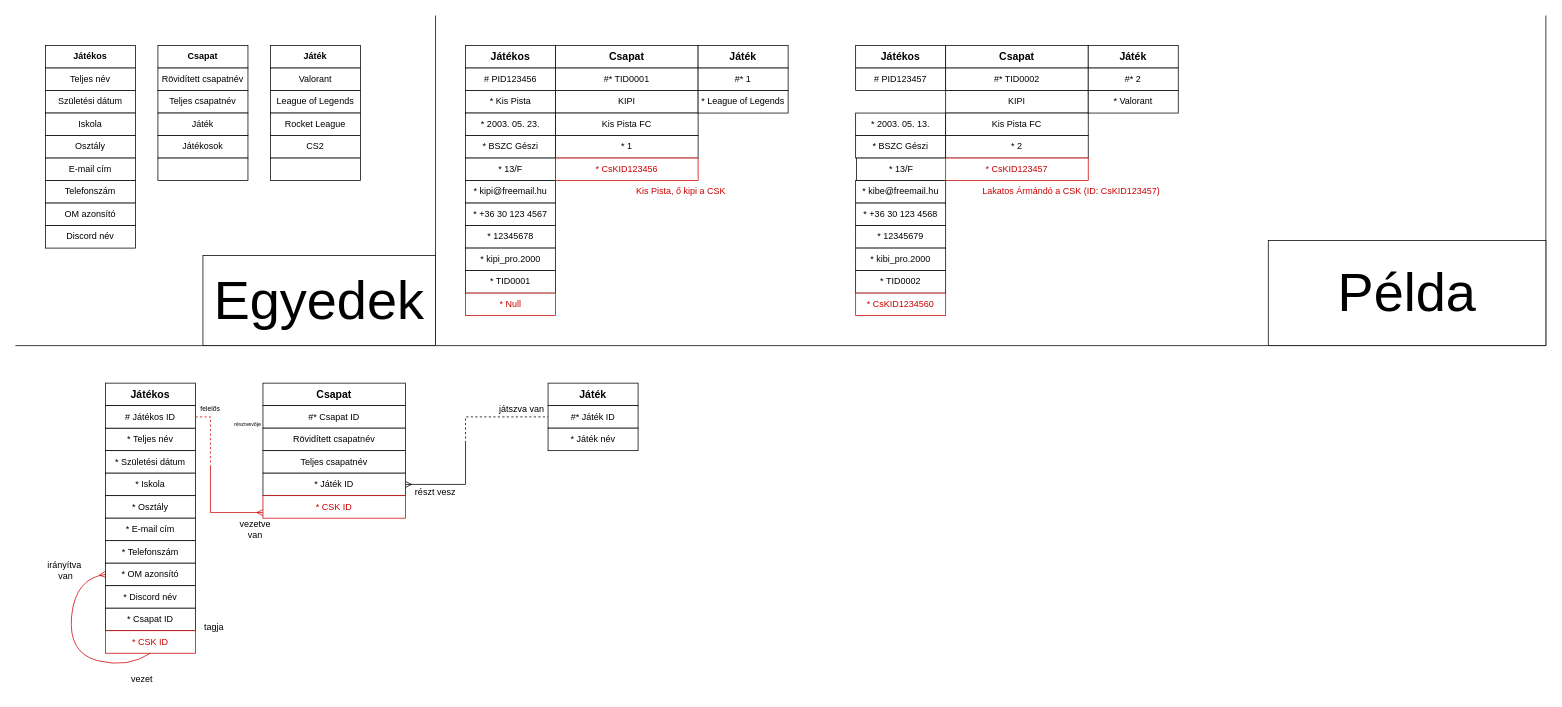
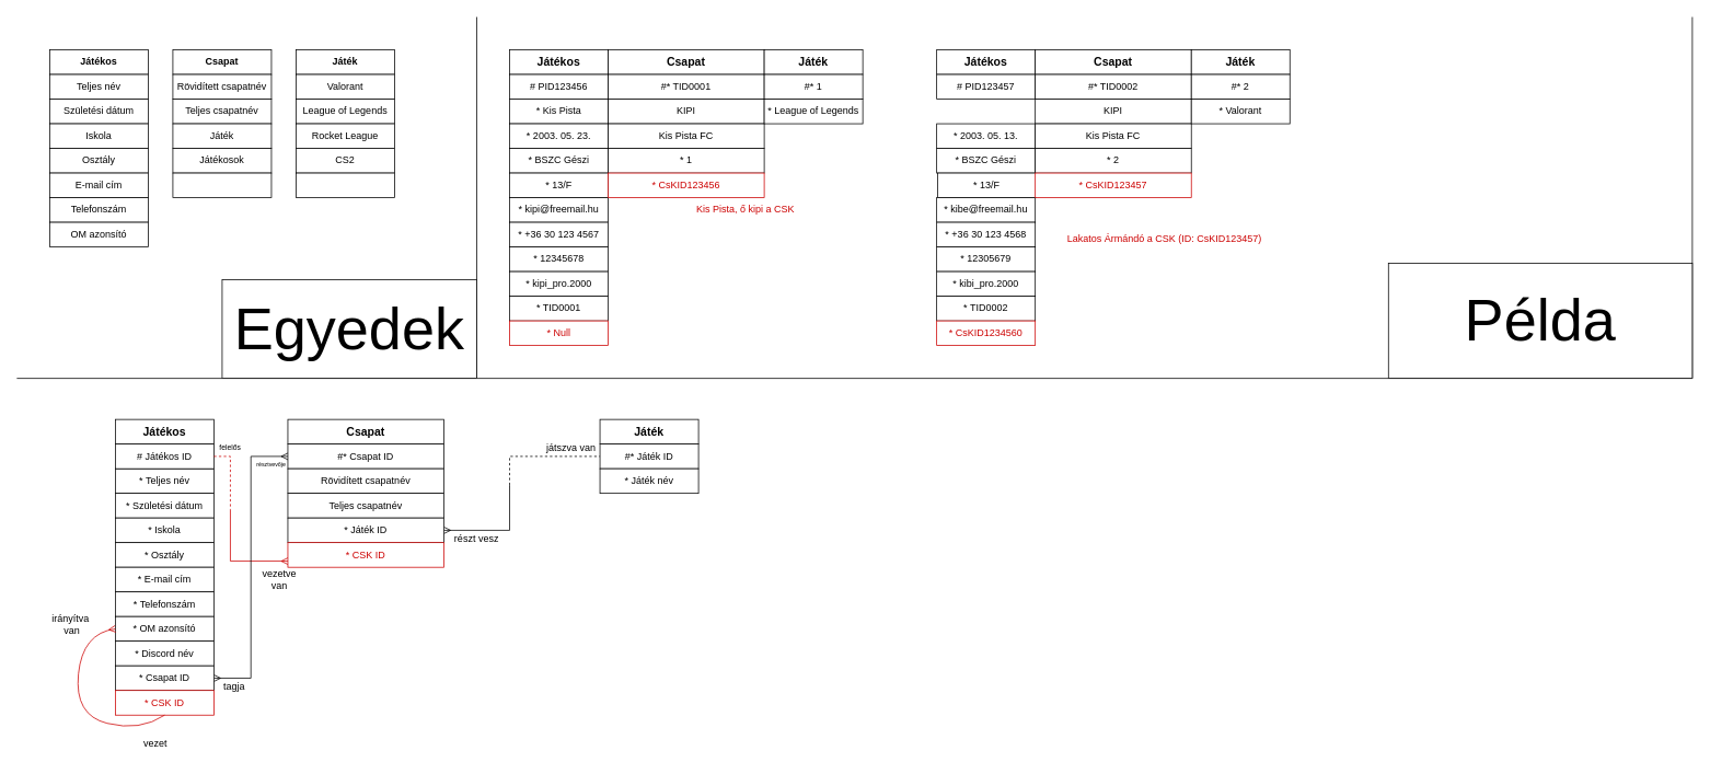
  <mxCell id="0" />
  <mxCell id="1" parent="0" />
  <mxCell id="2" value="&lt;b&gt;Játékos&lt;/b&gt;" style="rounded=0;whiteSpace=wrap;html=1;" vertex="1" parent="1"><mxGeometry x="60" y="60" width="120" height="30" as="geometry" /></mxCell>
  <mxCell id="3" value="&lt;b&gt;Csapat&lt;/b&gt;" style="rounded=0;whiteSpace=wrap;html=1;" vertex="1" parent="1"><mxGeometry x="210" y="60" width="120" height="30" as="geometry" /></mxCell>
  <mxCell id="4" value="Teljes név" style="rounded=0;whiteSpace=wrap;html=1;" vertex="1" parent="1"><mxGeometry x="60" y="90" width="120" height="30" as="geometry" /></mxCell>
  <mxCell id="5" value="&lt;b&gt;Játék&lt;/b&gt;" style="rounded=0;whiteSpace=wrap;html=1;" vertex="1" parent="1"><mxGeometry x="360" y="60" width="120" height="30" as="geometry" /></mxCell>
  <mxCell id="6" value="Születési dátum" style="rounded=0;whiteSpace=wrap;html=1;" vertex="1" parent="1"><mxGeometry x="60" y="120" width="120" height="30" as="geometry" /></mxCell>
  <mxCell id="7" value="Iskola" style="rounded=0;whiteSpace=wrap;html=1;" vertex="1" parent="1"><mxGeometry x="60" y="150" width="120" height="30" as="geometry" /></mxCell>
  <mxCell id="8" value="Osztály" style="rounded=0;whiteSpace=wrap;html=1;" vertex="1" parent="1"><mxGeometry x="60" y="180" width="120" height="30" as="geometry" /></mxCell>
  <mxCell id="9" value="E-mail cím" style="rounded=0;whiteSpace=wrap;html=1;" vertex="1" parent="1"><mxGeometry x="60" y="210" width="120" height="30" as="geometry" /></mxCell>
  <mxCell id="10" value="Telefonszám" style="rounded=0;whiteSpace=wrap;html=1;" vertex="1" parent="1"><mxGeometry x="60" y="240" width="120" height="30" as="geometry" /></mxCell>
  <mxCell id="11" value="OM azonsító" style="rounded=0;whiteSpace=wrap;html=1;" vertex="1" parent="1"><mxGeometry x="60" y="270" width="120" height="30" as="geometry" /></mxCell>
  <mxCell id="12" value="Rövidített csapatnév" style="rounded=0;whiteSpace=wrap;html=1;" vertex="1" parent="1"><mxGeometry x="210" y="90" width="120" height="30" as="geometry" /></mxCell>
  <mxCell id="13" value="Teljes csapatnév" style="rounded=0;whiteSpace=wrap;html=1;" vertex="1" parent="1"><mxGeometry x="210" y="120" width="120" height="30" as="geometry" /></mxCell>
  <mxCell id="14" value="Játék" style="rounded=0;whiteSpace=wrap;html=1;" vertex="1" parent="1"><mxGeometry x="210" y="150" width="120" height="30" as="geometry" /></mxCell>
  <mxCell id="15" value="Játékosok" style="rounded=0;whiteSpace=wrap;html=1;" vertex="1" parent="1"><mxGeometry x="210" y="180" width="120" height="30" as="geometry" /></mxCell>
  <mxCell id="16" value="" style="rounded=0;whiteSpace=wrap;html=1;" vertex="1" parent="1"><mxGeometry x="210" y="210" width="120" height="30" as="geometry" /></mxCell>
  <mxCell id="17" value="CS2" style="rounded=0;whiteSpace=wrap;html=1;" vertex="1" parent="1"><mxGeometry x="360" y="180" width="120" height="30" as="geometry" /></mxCell>
  <mxCell id="18" value="Valorant" style="rounded=0;whiteSpace=wrap;html=1;" vertex="1" parent="1"><mxGeometry x="360" y="90" width="120" height="30" as="geometry" /></mxCell>
  <mxCell id="19" value="League of Legends" style="rounded=0;whiteSpace=wrap;html=1;" vertex="1" parent="1"><mxGeometry x="360" y="120" width="120" height="30" as="geometry" /></mxCell>
  <mxCell id="20" value="Rocket League" style="rounded=0;whiteSpace=wrap;html=1;" vertex="1" parent="1"><mxGeometry x="360" y="150" width="120" height="30" as="geometry" /></mxCell>
  <mxCell id="21" value="" style="rounded=0;whiteSpace=wrap;html=1;" vertex="1" parent="1"><mxGeometry x="360" y="210" width="120" height="30" as="geometry" /></mxCell>
- <mxCell id="22" value="Discord név" style="rounded=0;whiteSpace=wrap;html=1;" vertex="1" parent="1"><mxGeometry x="60" y="300" width="120" height="30" as="geometry" /></mxCell>
  <mxCell id="23" value="" style="endArrow=none;html=1;rounded=0;" edge="1" parent="1"><mxGeometry width="50" height="50" relative="1" as="geometry"><mxPoint y="460" as="sourcePoint" x="20" /><mxPoint x="2060" y="460" as="targetPoint" /></mxGeometry></mxCell>
  <mxCell id="24" value="&lt;b style=&quot;font-size: 14px;&quot;&gt;Játékos&lt;/b&gt;" style="rounded=0;whiteSpace=wrap;html=1;fontSize=14;" vertex="1" parent="1"><mxGeometry x="140" y="510" width="120" height="30" as="geometry" /></mxCell>
  <mxCell id="25" value="" style="endArrow=none;html=1;rounded=0;" edge="1" parent="1"><mxGeometry width="50" height="50" relative="1" as="geometry"><mxPoint x="2060" as="sourcePoint" y="20" /><mxPoint x="2060" y="460" as="targetPoint" /></mxGeometry></mxCell>
  <mxCell id="26" value="&lt;b style=&quot;font-size: 14px;&quot;&gt;Csapat&lt;/b&gt;" style="rounded=0;whiteSpace=wrap;html=1;fontSize=14;" vertex="1" parent="1"><mxGeometry x="350" y="510" width="190" height="30" as="geometry" /></mxCell>
  <mxCell id="27" value="#* Csapat ID" style="rounded=0;whiteSpace=wrap;html=1;" vertex="1" parent="1"><mxGeometry x="350" y="540" width="190" height="30" as="geometry" /></mxCell>
  <mxCell id="28" value="* Teljes név" style="rounded=0;whiteSpace=wrap;html=1;" vertex="1" parent="1"><mxGeometry x="140" y="570" width="120" height="30" as="geometry" /></mxCell>
  <mxCell id="29" value="&lt;b style=&quot;font-size: 14px;&quot;&gt;Játék&lt;/b&gt;" style="rounded=0;whiteSpace=wrap;html=1;fontSize=14;" vertex="1" parent="1"><mxGeometry x="730" y="510" width="120" height="30" as="geometry" /></mxCell>
  <mxCell id="30" value="* Születési dátum" style="rounded=0;whiteSpace=wrap;html=1;" vertex="1" parent="1"><mxGeometry x="140" y="600" width="120" height="30" as="geometry" /></mxCell>
  <mxCell id="31" value="* Iskola" style="rounded=0;whiteSpace=wrap;html=1;" vertex="1" parent="1"><mxGeometry x="140" y="630" width="120" height="30" as="geometry" /></mxCell>
  <mxCell id="32" value="* Osztály" style="rounded=0;whiteSpace=wrap;html=1;" vertex="1" parent="1"><mxGeometry x="140" y="660" width="120" height="30" as="geometry" /></mxCell>
  <mxCell id="33" value="* E-mail cím" style="rounded=0;whiteSpace=wrap;html=1;" vertex="1" parent="1"><mxGeometry x="140" y="690" width="120" height="30" as="geometry" /></mxCell>
  <mxCell id="34" value="* Telefonszám" style="rounded=0;whiteSpace=wrap;html=1;" vertex="1" parent="1"><mxGeometry x="140" y="720" width="120" height="30" as="geometry" /></mxCell>
  <mxCell id="35" value="* OM azonsító" style="rounded=0;whiteSpace=wrap;html=1;" vertex="1" parent="1"><mxGeometry x="140" y="750" width="120" height="30" as="geometry" /></mxCell>
  <mxCell id="36" value="Rövidített csapatnév" style="rounded=0;whiteSpace=wrap;html=1;" vertex="1" parent="1"><mxGeometry x="350" y="570" width="190" height="30" as="geometry" /></mxCell>
  <mxCell id="37" value="Teljes csapatnév" style="rounded=0;whiteSpace=wrap;html=1;" vertex="1" parent="1"><mxGeometry x="350" y="600" width="190" height="30" as="geometry" /></mxCell>
  <mxCell id="38" style="edgeStyle=orthogonalEdgeStyle;rounded=0;orthogonalLoop=1;jettySize=auto;html=1;endArrow=none;endFill=0;strokeColor=default;startArrow=ERmany;startFill=0;exitX=1;exitY=0.5;exitDx=0;exitDy=0;" edge="1" parent="1" source="39"><mxGeometry relative="1" as="geometry"><mxPoint x="550" y="645" as="sourcePoint" /><Array as="points"><mxPoint x="620" y="645" /></Array><mxPoint x="620" y="590" as="targetPoint" /></mxGeometry></mxCell>
  <mxCell id="39" value="* Játék ID" style="rounded=0;whiteSpace=wrap;html=1;" vertex="1" parent="1"><mxGeometry x="350" y="630" width="190" height="30" as="geometry" /></mxCell>
  <mxCell id="40" value="* Discord név" style="rounded=0;whiteSpace=wrap;html=1;" vertex="1" parent="1"><mxGeometry x="140" y="780" width="120" height="30" as="geometry" /></mxCell>
  <mxCell id="41" style="edgeStyle=orthogonalEdgeStyle;rounded=0;orthogonalLoop=1;jettySize=auto;html=1;entryX=0;entryY=0.75;entryDx=0;entryDy=0;endArrow=ERmany;endFill=0;strokeColor=#CC0000;" edge="1" parent="1" target="89"><mxGeometry relative="1" as="geometry"><Array as="points"><mxPoint x="280" y="683" /></Array><mxPoint x="280" y="620" as="sourcePoint" /></mxGeometry></mxCell>
  <mxCell id="42" value="# Játékos ID" style="rounded=0;whiteSpace=wrap;html=1;" vertex="1" parent="1"><mxGeometry x="140" y="540" width="120" height="30" as="geometry" /></mxCell>
  <mxCell id="43" value="#* Játék ID" style="rounded=0;whiteSpace=wrap;html=1;" vertex="1" parent="1"><mxGeometry x="730" y="540" width="120" height="30" as="geometry" /></mxCell>
  <mxCell id="44" value="" style="endArrow=none;dashed=1;html=1;rounded=0;entryX=0;entryY=0.5;entryDx=0;entryDy=0;endFill=0;" edge="1" parent="1" target="43"><mxGeometry width="50" height="50" relative="1" as="geometry"><mxPoint x="620" y="590" as="sourcePoint" /><mxPoint x="470" y="620" as="targetPoint" /><Array as="points"><mxPoint x="620" y="555" /></Array></mxGeometry></mxCell>
  <mxCell id="45" value="* Játék név" style="rounded=0;whiteSpace=wrap;html=1;" vertex="1" parent="1"><mxGeometry x="730" y="570" width="120" height="30" as="geometry" /></mxCell>
+ <mxCell id="46" style="edgeStyle=orthogonalEdgeStyle;rounded=0;orthogonalLoop=1;jettySize=auto;html=1;entryX=0;entryY=0.5;entryDx=0;entryDy=0;startArrow=ERmany;startFill=0;endArrow=ERmany;endFill=0;" edge="1" parent="1" source="47" target="27"><mxGeometry relative="1" as="geometry" /></mxCell>
  <mxCell id="47" value="* Csapat ID" style="rounded=0;whiteSpace=wrap;html=1;" vertex="1" parent="1"><mxGeometry x="140" y="810" width="120" height="30" as="geometry" /></mxCell>
  <mxCell id="48" value="&lt;b style=&quot;font-size: 14px;&quot;&gt;Játékos&lt;/b&gt;" style="rounded=0;whiteSpace=wrap;html=1;fontSize=14;" vertex="1" parent="1"><mxGeometry x="620" y="60" width="120" height="30" as="geometry" /></mxCell>
  <mxCell id="49" value="* Kis Pista" style="rounded=0;whiteSpace=wrap;html=1;" vertex="1" parent="1"><mxGeometry x="620" y="120" width="120" height="30" as="geometry" /></mxCell>
  <mxCell id="50" value="* 2003. 05. 23." style="rounded=0;whiteSpace=wrap;html=1;" vertex="1" parent="1"><mxGeometry x="620" y="150" width="120" height="30" as="geometry" /></mxCell>
  <mxCell id="51" value="* BSZC Gészi" style="rounded=0;whiteSpace=wrap;html=1;" vertex="1" parent="1"><mxGeometry x="620" y="180" width="120" height="30" as="geometry" /></mxCell>
  <mxCell id="52" value="* 13/F" style="rounded=0;whiteSpace=wrap;html=1;" vertex="1" parent="1"><mxGeometry x="620" y="210" width="120" height="30" as="geometry" /></mxCell>
  <mxCell id="53" value="* kipi@freemail.hu" style="rounded=0;whiteSpace=wrap;html=1;" vertex="1" parent="1"><mxGeometry x="620" y="240" width="120" height="30" as="geometry" /></mxCell>
  <mxCell id="54" value="* +36 30 123 4567" style="rounded=0;whiteSpace=wrap;html=1;" vertex="1" parent="1"><mxGeometry x="620" y="270" width="120" height="30" as="geometry" /></mxCell>
  <mxCell id="55" value="* 12345678" style="rounded=0;whiteSpace=wrap;html=1;" vertex="1" parent="1"><mxGeometry x="620" y="300" width="120" height="30" as="geometry" /></mxCell>
  <mxCell id="56" value="* kipi_pro.2000" style="rounded=0;whiteSpace=wrap;html=1;" vertex="1" parent="1"><mxGeometry x="620" y="330" width="120" height="30" as="geometry" /></mxCell>
  <mxCell id="57" value="# PID123456" style="rounded=0;whiteSpace=wrap;html=1;" vertex="1" parent="1"><mxGeometry x="620" y="90" width="120" height="30" as="geometry" /></mxCell>
  <mxCell id="58" value="* TID0001" style="rounded=0;whiteSpace=wrap;html=1;" vertex="1" parent="1"><mxGeometry x="620" y="360" width="120" height="30" as="geometry" /></mxCell>
  <mxCell id="59" value="&lt;b style=&quot;font-size: 14px;&quot;&gt;Csapat&lt;/b&gt;" style="rounded=0;whiteSpace=wrap;html=1;fontSize=14;" vertex="1" parent="1"><mxGeometry x="740" y="60" width="190" height="30" as="geometry" /></mxCell>
  <mxCell id="60" value="#* TID0001" style="rounded=0;whiteSpace=wrap;html=1;" vertex="1" parent="1"><mxGeometry x="740" y="90" width="190" height="30" as="geometry" /></mxCell>
  <mxCell id="61" value="KIPI" style="rounded=0;whiteSpace=wrap;html=1;" vertex="1" parent="1"><mxGeometry x="740" y="120" width="190" height="30" as="geometry" /></mxCell>
  <mxCell id="62" value="Kis Pista FC" style="rounded=0;whiteSpace=wrap;html=1;" vertex="1" parent="1"><mxGeometry x="740" y="150" width="190" height="30" as="geometry" /></mxCell>
  <mxCell id="63" value="* 1" style="rounded=0;whiteSpace=wrap;html=1;" vertex="1" parent="1"><mxGeometry x="740" y="180" width="190" height="30" as="geometry" /></mxCell>
  <mxCell id="64" value="&lt;b style=&quot;font-size: 14px;&quot;&gt;Játék&lt;/b&gt;" style="rounded=0;whiteSpace=wrap;html=1;fontSize=14;" vertex="1" parent="1"><mxGeometry x="930" y="60" width="120" height="30" as="geometry" /></mxCell>
  <mxCell id="65" value="#* 1" style="rounded=0;whiteSpace=wrap;html=1;" vertex="1" parent="1"><mxGeometry x="930" y="90" width="120" height="30" as="geometry" /></mxCell>
  <mxCell id="66" value="* League of Legends" style="rounded=0;whiteSpace=wrap;html=1;" vertex="1" parent="1"><mxGeometry x="930" y="120" width="120" height="30" as="geometry" /></mxCell>
  <mxCell id="67" value="&lt;b style=&quot;font-size: 14px;&quot;&gt;Játékos&lt;/b&gt;" style="rounded=0;whiteSpace=wrap;html=1;fontSize=14;" vertex="1" parent="1"><mxGeometry x="1140" y="60" width="120" height="30" as="geometry" /></mxCell>
  <mxCell id="68" value="* 2003. 05. 13." style="rounded=0;whiteSpace=wrap;html=1;" vertex="1" parent="1"><mxGeometry x="1140" y="150" width="120" height="30" as="geometry" /></mxCell>
  <mxCell id="69" value="* BSZC Gészi" style="rounded=0;whiteSpace=wrap;html=1;" vertex="1" parent="1"><mxGeometry x="1140" y="180" width="120" height="30" as="geometry" /></mxCell>
  <mxCell id="70" value="* 13/F" style="rounded=0;whiteSpace=wrap;html=1;" vertex="1" parent="1"><mxGeometry x="1141" y="210" width="120" height="30" as="geometry" /></mxCell>
  <mxCell id="71" value="* kibe@freemail.hu" style="rounded=0;whiteSpace=wrap;html=1;" vertex="1" parent="1"><mxGeometry x="1140" y="240" width="120" height="30" as="geometry" /></mxCell>
  <mxCell id="72" value="* +36 30 123 4568" style="rounded=0;whiteSpace=wrap;html=1;" vertex="1" parent="1"><mxGeometry x="1140" y="270" width="120" height="30" as="geometry" /></mxCell>
- <mxCell id="73" value="* 12345679" style="rounded=0;whiteSpace=wrap;html=1;" vertex="1" parent="1"><mxGeometry x="1140" y="300" width="120" height="30" as="geometry" /></mxCell>
+ <mxCell id="73" value="* 12305679" style="rounded=0;whiteSpace=wrap;html=1;" vertex="1" parent="1"><mxGeometry x="1140" y="300" width="120" height="30" as="geometry" /></mxCell>
  <mxCell id="74" value="* kibi_pro.2000" style="rounded=0;whiteSpace=wrap;html=1;" vertex="1" parent="1"><mxGeometry x="1140" y="330" width="120" height="30" as="geometry" /></mxCell>
  <mxCell id="75" value="# PID123457" style="rounded=0;whiteSpace=wrap;html=1;" vertex="1" parent="1"><mxGeometry x="1140" y="90" width="120" height="30" as="geometry" /></mxCell>
  <mxCell id="76" value="* TID0002" style="rounded=0;whiteSpace=wrap;html=1;" vertex="1" parent="1"><mxGeometry x="1140" y="360" width="120" height="30" as="geometry" /></mxCell>
  <mxCell id="77" value="&lt;b style=&quot;font-size: 14px;&quot;&gt;Csapat&lt;/b&gt;" style="rounded=0;whiteSpace=wrap;html=1;fontSize=14;" vertex="1" parent="1"><mxGeometry x="1260" y="60" width="190" height="30" as="geometry" /></mxCell>
  <mxCell id="78" value="#* TID0002" style="rounded=0;whiteSpace=wrap;html=1;" vertex="1" parent="1"><mxGeometry x="1260" y="90" width="190" height="30" as="geometry" /></mxCell>
  <mxCell id="79" value="KIPI" style="rounded=0;whiteSpace=wrap;html=1;" vertex="1" parent="1"><mxGeometry x="1260" y="120" width="190" height="30" as="geometry" /></mxCell>
  <mxCell id="80" value="Kis Pista FC" style="rounded=0;whiteSpace=wrap;html=1;" vertex="1" parent="1"><mxGeometry x="1260" y="150" width="190" height="30" as="geometry" /></mxCell>
  <mxCell id="81" value="* 2" style="rounded=0;whiteSpace=wrap;html=1;" vertex="1" parent="1"><mxGeometry x="1260" y="180" width="190" height="30" as="geometry" /></mxCell>
  <mxCell id="82" value="&lt;b style=&quot;font-size: 14px;&quot;&gt;Játék&lt;/b&gt;" style="rounded=0;whiteSpace=wrap;html=1;fontSize=14;" vertex="1" parent="1"><mxGeometry x="1450" y="60" width="120" height="30" as="geometry" /></mxCell>
  <mxCell id="83" value="#* 2" style="rounded=0;whiteSpace=wrap;html=1;" vertex="1" parent="1"><mxGeometry x="1450" y="90" width="120" height="30" as="geometry" /></mxCell>
  <mxCell id="84" value="* Valorant" style="rounded=0;whiteSpace=wrap;html=1;" vertex="1" parent="1"><mxGeometry x="1450" y="120" width="120" height="30" as="geometry" /></mxCell>
  <mxCell id="85" value="" style="endArrow=none;html=1;rounded=0;" edge="1" parent="1"><mxGeometry width="50" height="50" relative="1" as="geometry"><mxPoint x="580" as="sourcePoint" y="20" /><mxPoint x="580" y="460" as="targetPoint" /></mxGeometry></mxCell>
  <mxCell id="86" value="&lt;font style=&quot;font-size: 72px;&quot;&gt;Példa&lt;/font&gt;" style="rounded=0;whiteSpace=wrap;html=1;" vertex="1" parent="1"><mxGeometry x="1690" y="320" width="370" height="140" as="geometry" /></mxCell>
  <mxCell id="87" value="&lt;font style=&quot;font-size: 72px;&quot;&gt;Egyedek&lt;/font&gt;" style="rounded=0;whiteSpace=wrap;html=1;" vertex="1" parent="1"><mxGeometry x="270" y="340" width="310" height="120" as="geometry" /></mxCell>
  <mxCell id="88" value="* CsKID123456" style="rounded=0;whiteSpace=wrap;html=1;strokeColor=#CC0000;fontColor=#CC0000;" vertex="1" parent="1"><mxGeometry x="740" y="210" width="190" height="30" as="geometry" /></mxCell>
  <mxCell id="89" value="* CSK ID" style="rounded=0;whiteSpace=wrap;html=1;fontColor=#CC0000;strokeColor=#CC0000;" vertex="1" parent="1"><mxGeometry x="350" y="660" width="190" height="30" as="geometry" /></mxCell>
  <mxCell id="90" value="* CsKID123457" style="rounded=0;whiteSpace=wrap;html=1;strokeColor=#CC0000;fontColor=#CC0000;" vertex="1" parent="1"><mxGeometry x="1260" y="210" width="190" height="30" as="geometry" /></mxCell>
- <mxCell id="91" value="Lakatos Ármándó a CSK (ID: CsKID123457)" style="text;html=1;align=center;verticalAlign=middle;whiteSpace=wrap;rounded=0;strokeColor=none;fontColor=#CC0000;" vertex="1" parent="1"><mxGeometry x="1300" y="240" width="255" height="30" as="geometry" /></mxCell>
+ <mxCell id="91" value="Lakatos Ármándó a CSK (ID: CsKID123457)" style="text;html=1;align=center;verticalAlign=middle;whiteSpace=wrap;rounded=0;strokeColor=none;fontColor=#CC0000;" vertex="1" parent="1"><mxGeometry x="1290" y="275" width="255" height="30" as="geometry" /></mxCell>
  <mxCell id="92" value="tagja" style="text;html=1;align=center;verticalAlign=middle;whiteSpace=wrap;rounded=0;" vertex="1" parent="1"><mxGeometry x="250" y="820" width="70" height="30" as="geometry" /></mxCell>
  <mxCell id="93" value="résztvevője" style="text;html=1;align=center;verticalAlign=middle;whiteSpace=wrap;rounded=0;fontSize=7;" vertex="1" parent="1"><mxGeometry x="300" y="550" width="60" height="30" as="geometry" /></mxCell>
  <mxCell id="94" value="részt vesz" style="text;html=1;align=center;verticalAlign=middle;whiteSpace=wrap;rounded=0;" vertex="1" parent="1"><mxGeometry x="550" y="640" width="60" height="30" as="geometry" /></mxCell>
  <mxCell id="95" value="játszva van" style="text;html=1;align=center;verticalAlign=middle;whiteSpace=wrap;rounded=0;" vertex="1" parent="1"><mxGeometry x="660" y="530" width="70" height="30" as="geometry" /></mxCell>
  <mxCell id="96" value="felelős" style="text;html=1;align=center;verticalAlign=middle;whiteSpace=wrap;rounded=0;fontSize=9;" vertex="1" parent="1"><mxGeometry x="250" y="525" width="60" height="40" as="geometry" /></mxCell>
  <mxCell id="97" value="vezetve van" style="text;html=1;align=center;verticalAlign=middle;whiteSpace=wrap;rounded=0;" vertex="1" parent="1"><mxGeometry x="310" y="690" width="60" height="30" as="geometry" /></mxCell>
  <mxCell id="98" value="" style="endArrow=none;dashed=1;html=1;rounded=0;endFill=0;exitX=1;exitY=0.5;exitDx=0;exitDy=0;strokeColor=#CC0000;" edge="1" parent="1" source="42"><mxGeometry width="50" height="50" relative="1" as="geometry"><mxPoint x="570" y="545" as="sourcePoint" /><mxPoint x="280" y="620" as="targetPoint" /><Array as="points"><mxPoint x="280" y="555" /></Array></mxGeometry></mxCell>
  <mxCell id="99" value="* CSK ID" style="rounded=0;whiteSpace=wrap;html=1;fontColor=#CC0000;strokeColor=#CC0000;" vertex="1" parent="1"><mxGeometry x="140" y="840" width="120" height="30" as="geometry" /></mxCell>
  <mxCell id="100" value="" style="endArrow=none;html=1;rounded=0;curved=1;entryX=0.5;entryY=1;entryDx=0;entryDy=0;exitX=0;exitY=0.5;exitDx=0;exitDy=0;endFill=0;startArrow=ERmany;startFill=0;strokeColor=#CC0000;" edge="1" parent="1" source="35" target="99"><mxGeometry width="50" height="50" relative="1" as="geometry"><mxPoint x="80" y="910" as="sourcePoint" /><mxPoint x="130" y="860" as="targetPoint" /><Array as="points"><mxPoint x="100" y="770" /><mxPoint x="90" y="870" /><mxPoint x="170" y="890" /></Array></mxGeometry></mxCell>
  <mxCell id="101" value="vezet&amp;nbsp;" style="text;html=1;align=center;verticalAlign=middle;resizable=0;points=[];autosize=1;strokeColor=none;fillColor=none;" vertex="1" parent="1"><mxGeometry x="160" y="890" width="60" height="30" as="geometry" /></mxCell>
  <mxCell id="102" value="irányítva&lt;div&gt;&amp;nbsp;van&lt;/div&gt;" style="text;html=1;align=center;verticalAlign=middle;resizable=0;points=[];autosize=1;strokeColor=none;fillColor=none;" vertex="1" parent="1"><mxGeometry x="50" y="740" width="70" height="40" as="geometry" /></mxCell>
  <mxCell id="103" value="* Null" style="rounded=0;whiteSpace=wrap;html=1;strokeColor=#CC0000;fontColor=#CC0000;" vertex="1" parent="1"><mxGeometry x="620" y="390" width="120" height="30" as="geometry" /></mxCell>
  <mxCell id="104" value="* CsKID1234560" style="rounded=0;whiteSpace=wrap;html=1;strokeColor=#CC0000;fontColor=#CC0000;" vertex="1" parent="1"><mxGeometry x="1140" y="390" width="120" height="30" as="geometry" /></mxCell>
  <mxCell id="105" value="Kis Pista, ő kipi a CSK" style="text;html=1;align=center;verticalAlign=middle;whiteSpace=wrap;rounded=0;strokeColor=none;fontColor=#CC0000;" vertex="1" parent="1"><mxGeometry x="780" y="240" width="255" height="30" as="geometry" /></mxCell>
